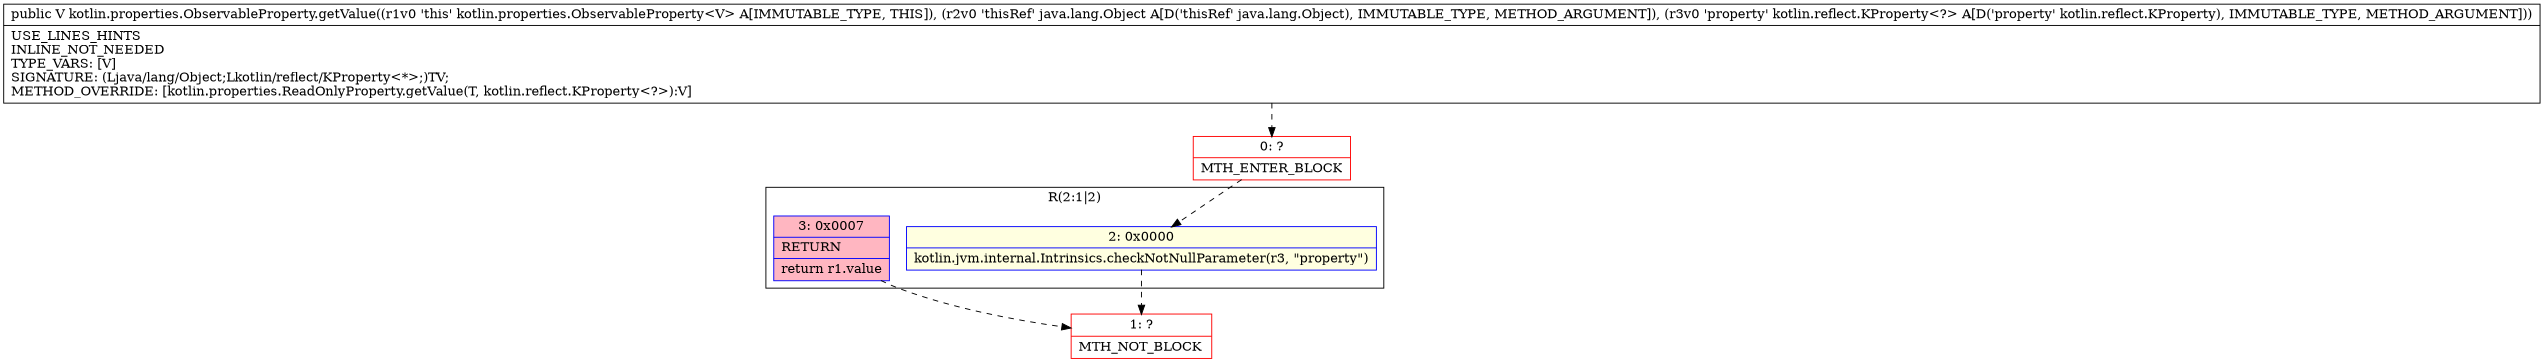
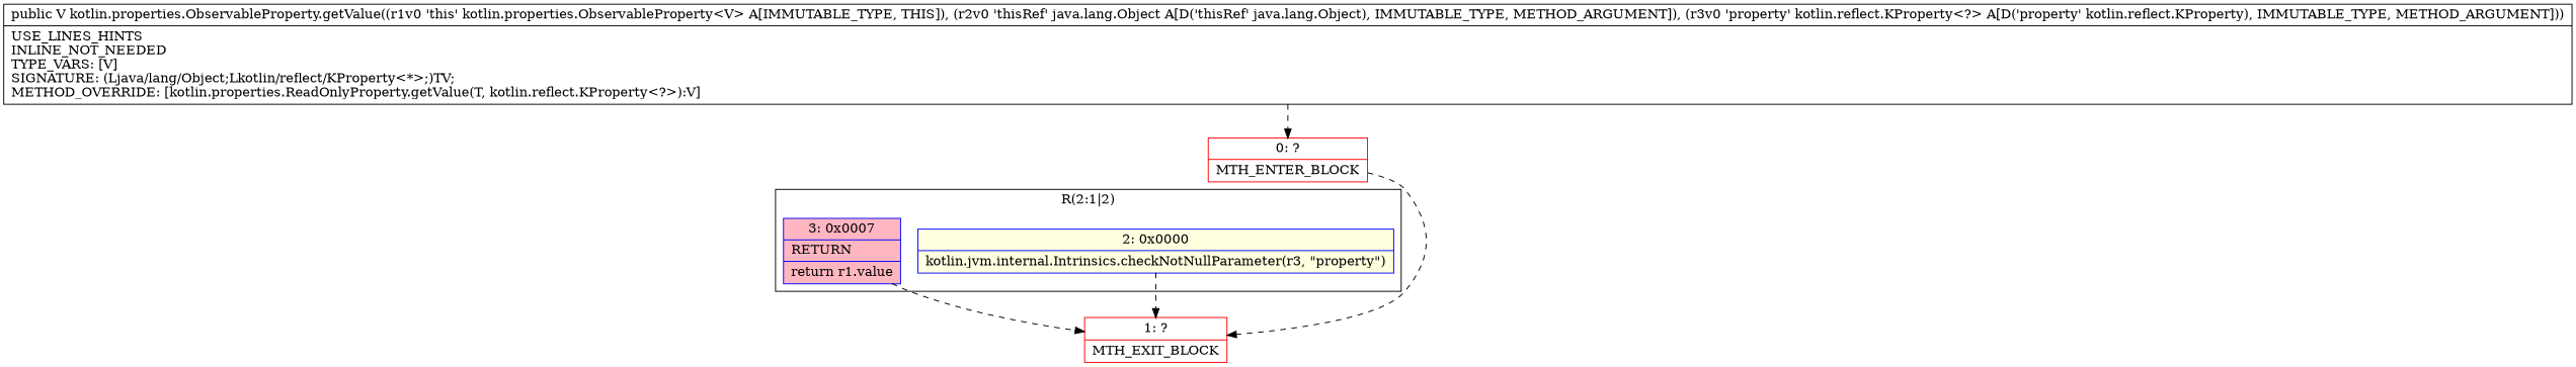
  digraph {
    node [color=blue fillcolor=white shape=record style=filled]
    edge [style=dashed]
    n1 [fillcolor=lightyellow label="{2\:\ 0x0000|kotlin.jvm.internal.Intrinsics.checkNotNullParameter(r3, \"property\")\l}"]
    n2 [fillcolor=lightpink label="{3\:\ 0x0007|RETURN\l|return r1.value\l}"]
-   n3 [color=red label="{1\:\ ?|MTH_NOT_BLOCK\l}"]
+   n3 [color=red label="{1\:\ ?|MTH_EXIT_BLOCK\l}"]
    n4 [color=red label="{0\:\ ?|MTH_ENTER_BLOCK\l}"]
    n5 [label="{public V kotlin.properties.ObservableProperty.getValue((r1v0 'this' kotlin.properties.ObservableProperty\<V\> A[IMMUTABLE_TYPE, THIS]), (r2v0 'thisRef' java.lang.Object A[D('thisRef' java.lang.Object), IMMUTABLE_TYPE, METHOD_ARGUMENT]), (r3v0 'property' kotlin.reflect.KProperty\<?\> A[D('property' kotlin.reflect.KProperty), IMMUTABLE_TYPE, METHOD_ARGUMENT]))  | USE_LINES_HINTS\lINLINE_NOT_NEEDED\lTYPE_VARS: [V]\lSIGNATURE: (Ljava\/lang\/Object;Lkotlin\/reflect\/KProperty\<*\>;)TV;\lMETHOD_OVERRIDE: [kotlin.properties.ReadOnlyProperty.getValue(T, kotlin.reflect.KProperty\<?\>):V]\l}" color=""]
    subgraph cluster_1 {
      label="R(2:1|2)"
      n1
      n2
    }
    n1 -> n3
    n2 -> n3
-   n4 -> n1
+   n4 -> n3
    n5 -> n4
  }
